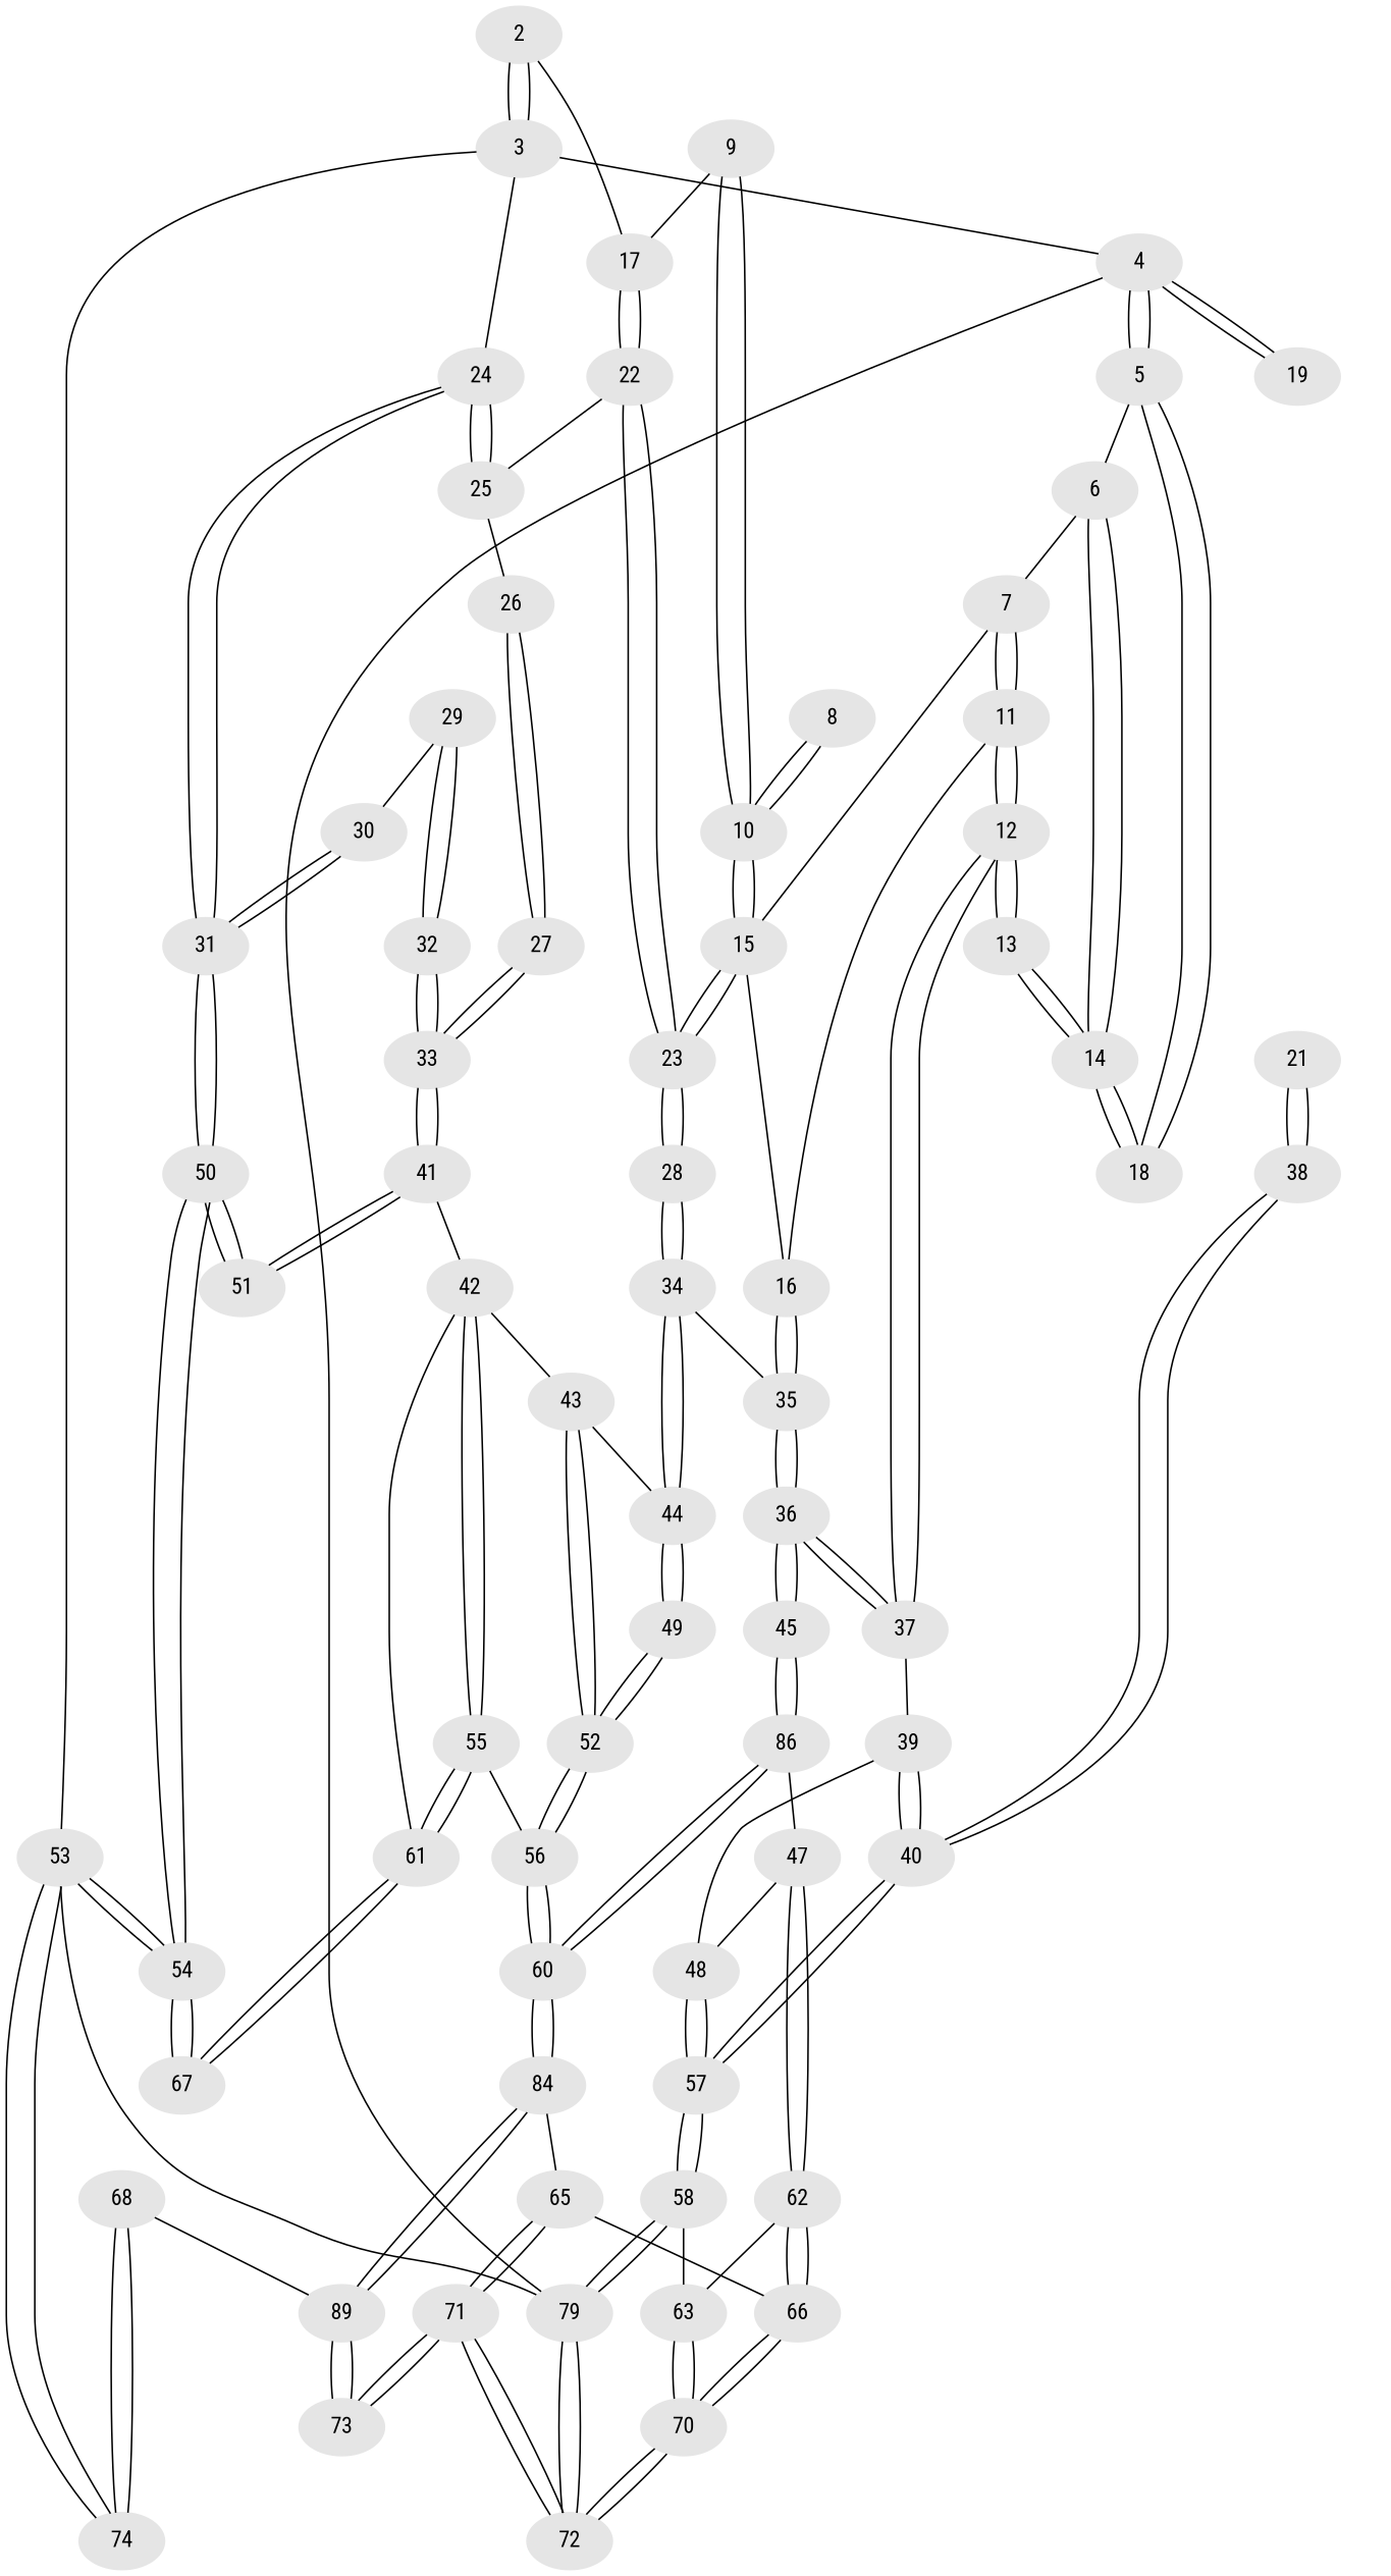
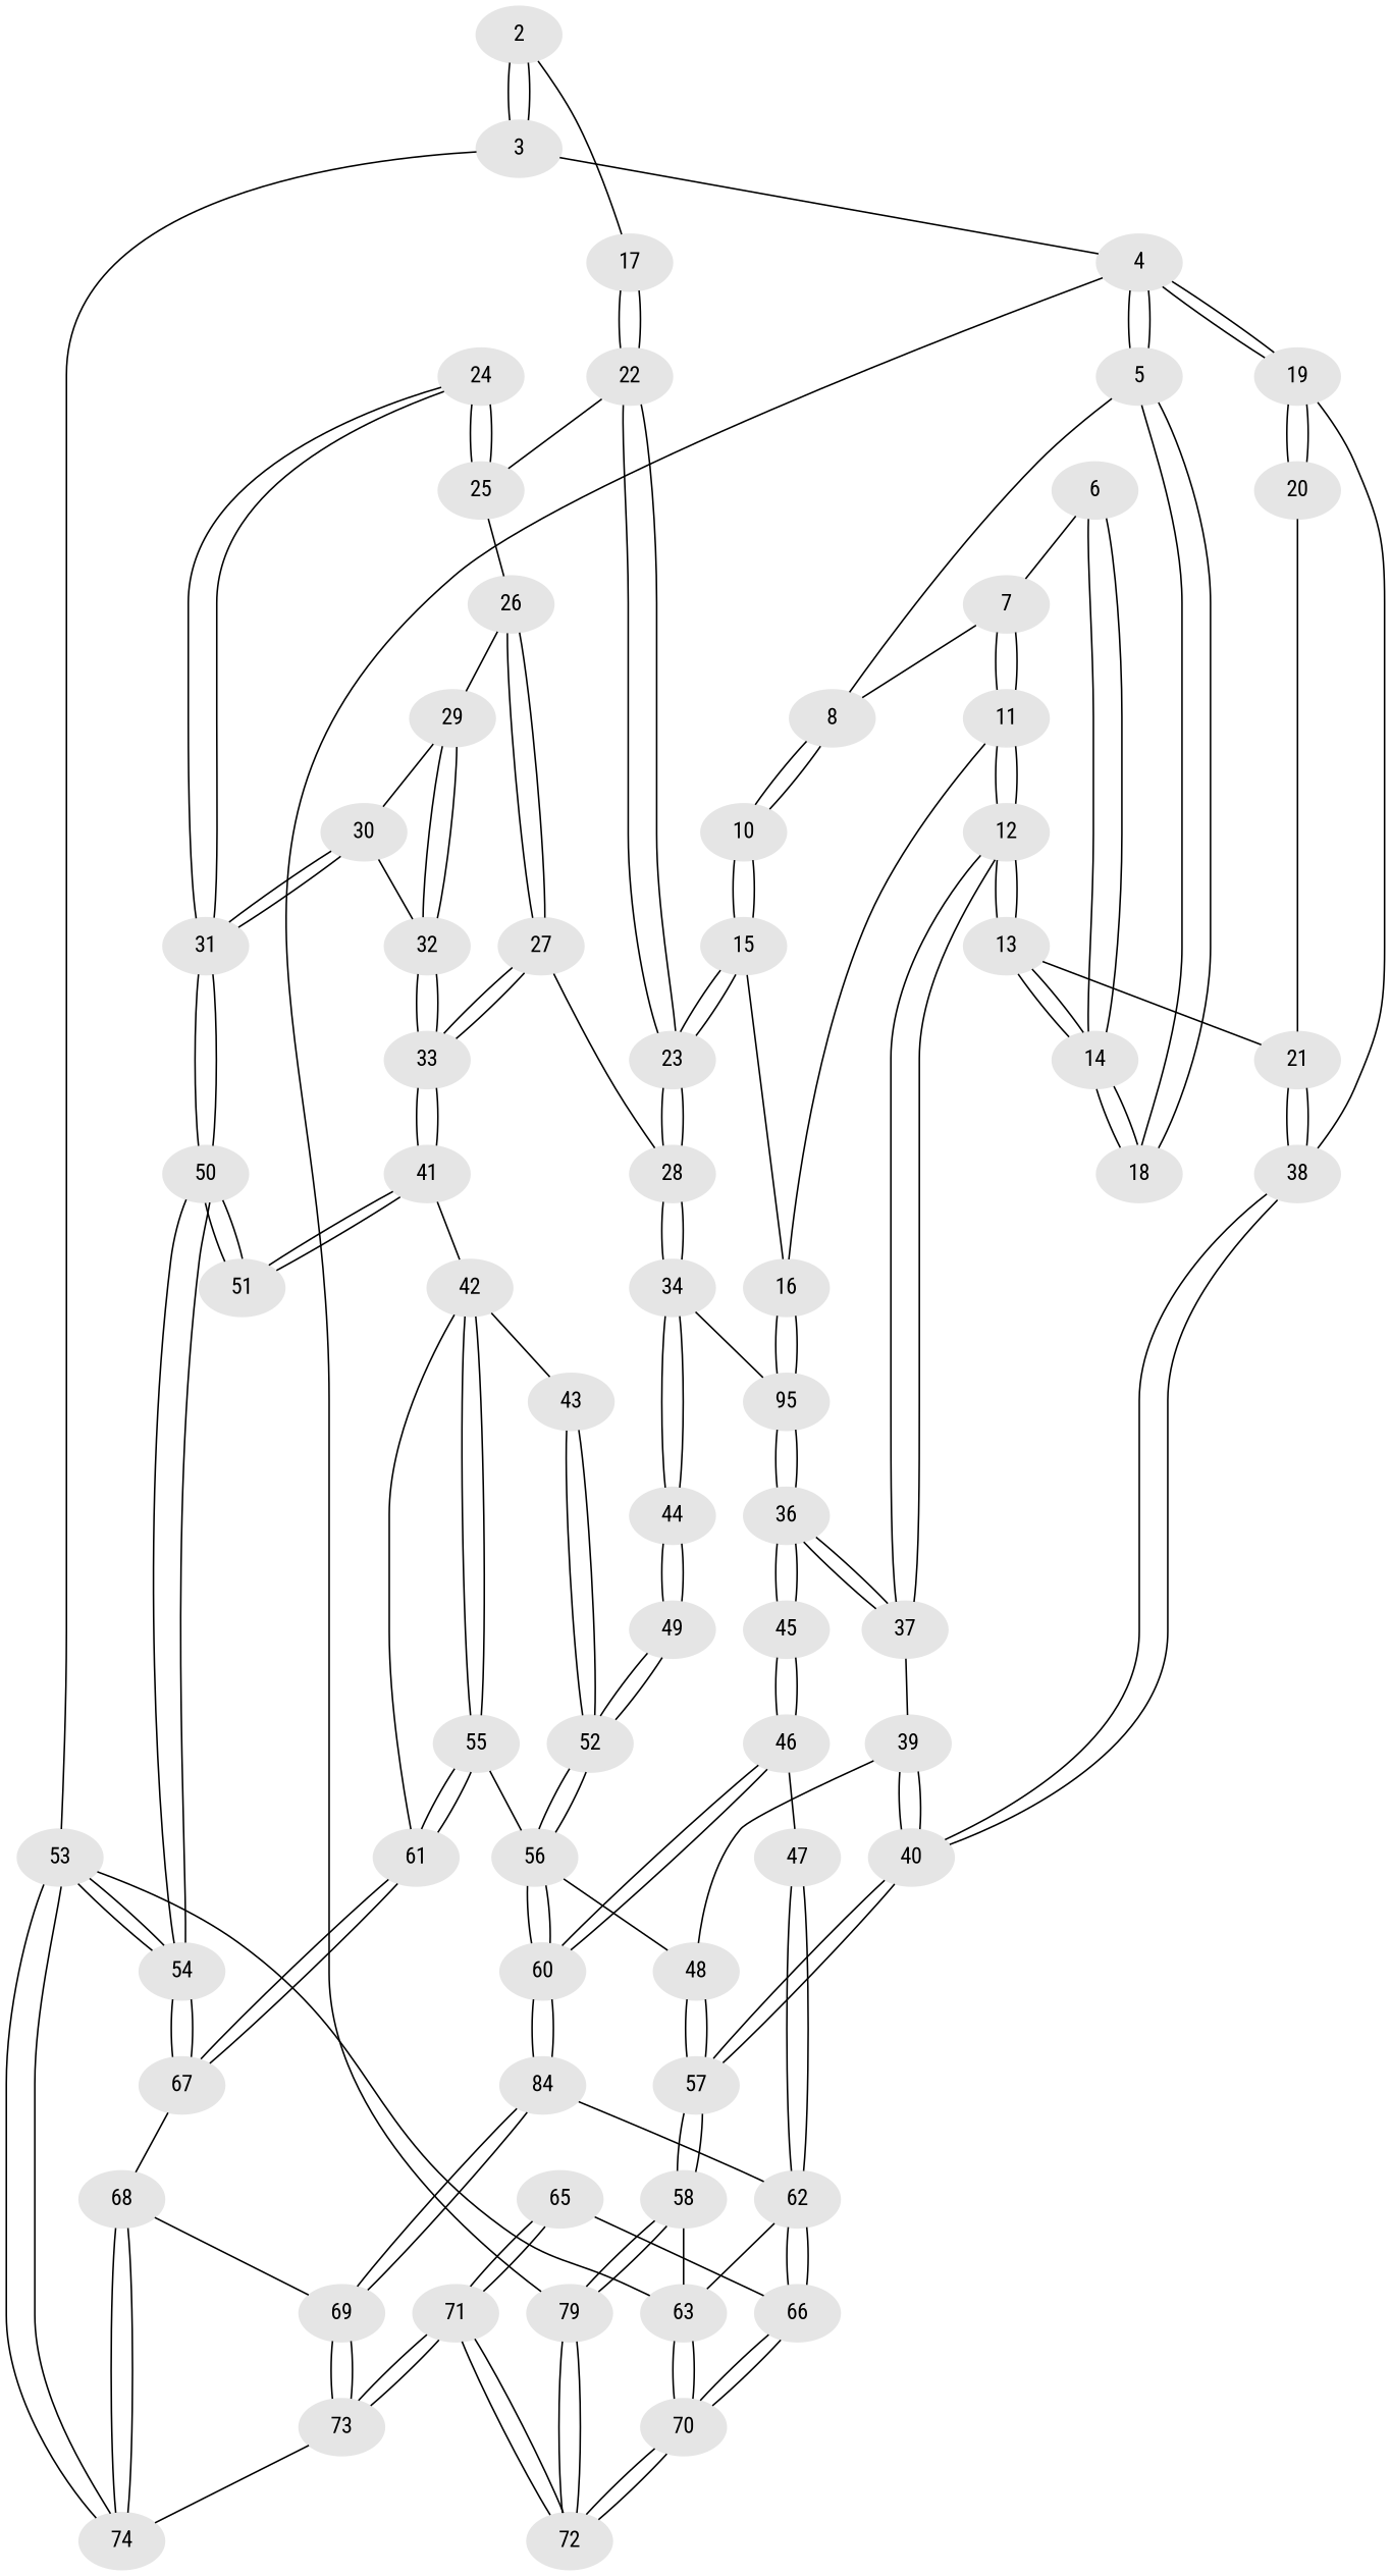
  graph {
    fontname="Roboto Condensed"
    node [color=gray90 fontname="Roboto Condensed" style=filled]
    edge [fontname="Roboto Condensed"]
    2
    3
    17
-   9
    10
    4
    24
    53
    22
    5
    19
    n12 [label=79]
    25
    31
    54
    74
    6
    18
+   20
    38
    72
    7
    14
    8
    11
    12
    16
    15
    23
    13
    37
-   35
+   35 [label=95]
    21
    39
    28
    36
    40
    26
    34
    50
    27
    29
    33
    30
    32
    41
    44
    51
    42
    49
    45
-   46 [label=86]
+   46
    48
    57
    58
    43
    55
    61
    52
    56
    47
    60
    62
    n64 [label=84]
    63
    66
    67
    68
    70
    65
-   69 [label=89]
+   69
    71
    73
    2 -- 3
    2 -- 3
    2 -- 17
    3 -- 4
-   3 -- 24
    3 -- 53
    17 -- 22
    17 -- 22
-   9 -- 17
-   9 -- 10
-   9 -- 10
    10 -- 15
    10 -- 15
    4 -- 5
    4 -- 5
    4 -- 19
    4 -- 19
    4 -- n12
    24 -- 25
    24 -- 25
    24 -- 31
    24 -- 31
-   53 -- n12
+   53 -- 63
    53 -- 54
    53 -- 54
    53 -- 74
    53 -- 74
    22 -- 25
    22 -- 23
    22 -- 23
-   5 -- 6
+   5 -- 8
    5 -- 18
    5 -- 18
+   19 -- 20
+   19 -- 20
+   19 -- 38
    n12 -- 72
    n12 -- 72
    25 -- 26
    31 -- 50
    31 -- 50
    54 -- 67
    54 -- 67
    6 -- 7
    6 -- 14
    6 -- 14
+   20 -- 21
    38 -- 40
    38 -- 40
-   7 -- 15
+   7 -- 8
    7 -- 11
    7 -- 11
    14 -- 18
    14 -- 18
    8 -- 10
    8 -- 10
    11 -- 12
    11 -- 12
    11 -- 16
    12 -- 13
    12 -- 13
    12 -- 37
    12 -- 37
    16 -- 35
    16 -- 35
    15 -- 16
    15 -- 23
    15 -- 23
    23 -- 28
    23 -- 28
    13 -- 14
    13 -- 14
+   13 -- 21
    37 -- 39
    35 -- 36
    35 -- 36
    21 -- 38
    21 -- 38
    39 -- 40
    39 -- 40
    39 -- 48
    28 -- 34
    28 -- 34
    36 -- 37
    36 -- 37
    36 -- 45
    36 -- 45
    40 -- 57
    40 -- 57
    26 -- 27
    26 -- 27
+   26 -- 29
    34 -- 35
    34 -- 44
    34 -- 44
    50 -- 54
    50 -- 54
    50 -- 51
    50 -- 51
+   27 -- 28
    27 -- 33
    27 -- 33
    29 -- 30
    29 -- 32
    29 -- 32
    33 -- 41
    33 -- 41
    30 -- 31
    30 -- 31
+   30 -- 32
    32 -- 33
    32 -- 33
    41 -- 51
    41 -- 51
    41 -- 42
    44 -- 49
    44 -- 49
    42 -- 43
    42 -- 55
    42 -- 55
    42 -- 61
    49 -- 52
    49 -- 52
    45 -- 46
    45 -- 46
    46 -- 47
    46 -- 60
    46 -- 60
    48 -- 57
    48 -- 57
    57 -- 58
    57 -- 58
    58 -- n12
    58 -- n12
    58 -- 63
-   43 -- 44
    43 -- 52
    43 -- 52
    55 -- 61
    55 -- 61
    55 -- 56
    61 -- 67
    61 -- 67
    52 -- 56
    52 -- 56
    56 -- 60
    56 -- 60
-   47 -- 48
+   56 -- 48
    47 -- 62
    47 -- 62
    60 -- n64
    60 -- n64
    62 -- 63
    62 -- 66
    62 -- 66
-   n64 -- 65
+   n64 -- 62
    n64 -- 69
    n64 -- 69
    63 -- 70
    63 -- 70
    66 -- 70
    66 -- 70
+   67 -- 68
    68 -- 74
    68 -- 74
    68 -- 69
    70 -- 72
    70 -- 72
    65 -- 66
    65 -- 71
    65 -- 71
    69 -- 73
    69 -- 73
    71 -- 72
    71 -- 72
    71 -- 73
    71 -- 73
+   73 -- 74
  }
